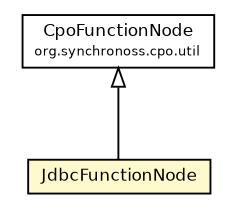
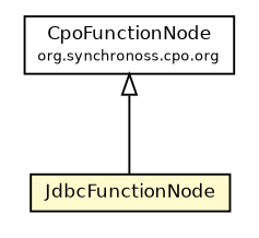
  digraph {
    node [fontcolor=black fontname=Helvetica fontsize=9.0 shape=plaintext]
-   n1 [label=<<table border="0" cellborder="1" cellspacing="0" cellpadding="2" port="p" href="../CpoFunctionNode.html"> 		<tr><td><table border="0" cellspacing="0" cellpadding="1"> 			<tr><td> CpoFunctionNode </td></tr> 			<tr><td><font point-size="7.0"> org.synchronoss.cpo.util </font></td></tr> 		</table></td></tr> 		</table>>]
+   n1 [label=<<table border="0" cellborder="1" cellspacing="0" cellpadding="2" port="p" href="../CpoFunctionNode.html"> 		<tr><td><table border="0" cellspacing="0" cellpadding="1"> 			<tr><td> CpoFunctionNode </td></tr> 			<tr><td><font point-size="7.0"> org.synchronoss.cpo.org </font></td></tr> 		</table></td></tr> 		</table>>]
    n2 [label=<<table border="0" cellborder="1" cellspacing="0" cellpadding="2" port="p" bgcolor="lemonChiffon" href="./JdbcFunctionNode.html"> 		<tr><td><table border="0" cellspacing="0" cellpadding="1"> 			<tr><td> JdbcFunctionNode </td></tr> 		</table></td></tr> 		</table>>]
    n1 -> n2 [arrowtail=empty dir=back fontname=Helvetica fontsize=10 headport=p labelfontname=Helvetica labelfontsize=10 tailport=p]
  }
